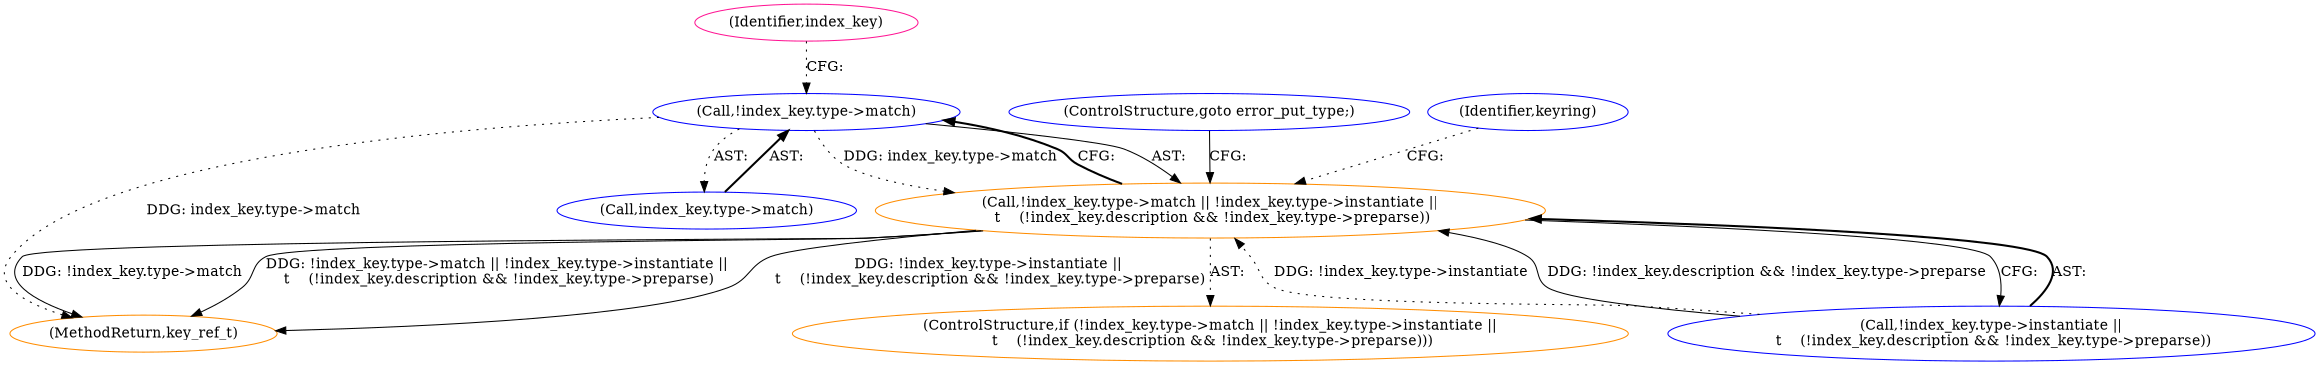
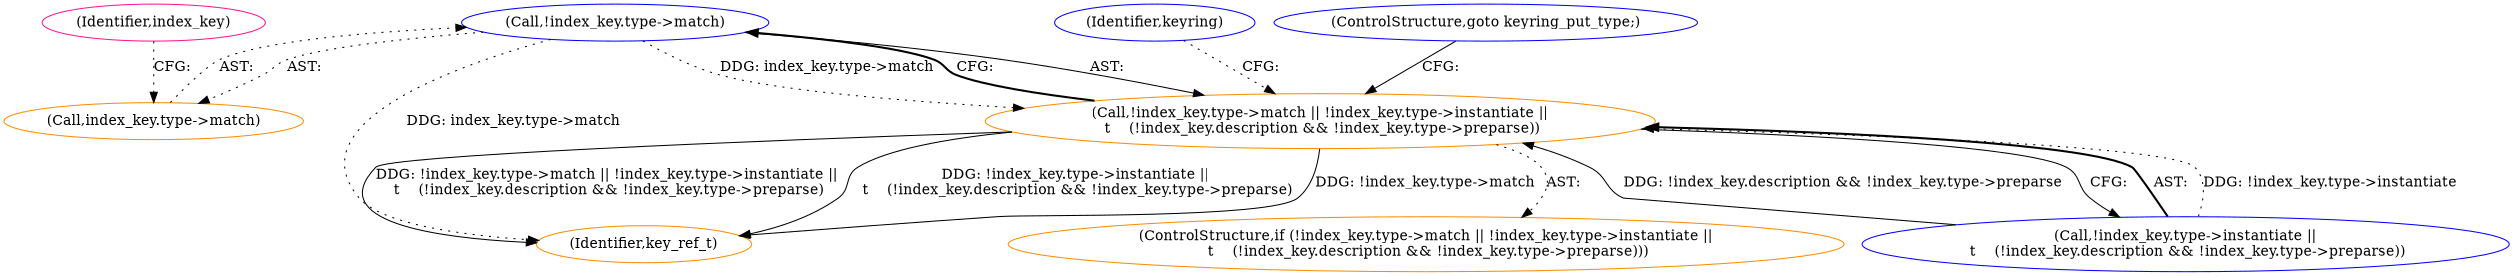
  digraph {
    node [color=blue]
    edge [style=solid]
    n1 [label="(Call,!index_key.type->match)"]
    n2 [color=darkorange label="(Call,!index_key.type->match || !index_key.type->instantiate ||\n \t    (!index_key.description && !index_key.type->preparse))"]
-   n3 [color=darkorange label="(MethodReturn,key_ref_t)"]
-   n4 [label="(Call,index_key.type->match)"]
+   n3 [color=darkorange label="(Identifier,key_ref_t)"]
+   n4 [color=darkorange label="(Call,index_key.type->match)"]
    n5 [color=darkorange label="(ControlStructure,if (!index_key.type->match || !index_key.type->instantiate ||\n \t    (!index_key.description && !index_key.type->preparse)))"]
    n6 [label="(Call,!index_key.type->instantiate ||\n \t    (!index_key.description && !index_key.type->preparse))"]
    n7 [label="(Identifier,keyring)"]
    n8 [color=deeppink label="(Identifier,index_key)"]
-   n9 [label="(ControlStructure,goto error_put_type;)"]
+   n9 [label="(ControlStructure,goto keyring_put_type;)"]
    n1 -> n2 [label="AST: "]
    n1 -> n2 [label="DDG: index_key.type->match" style=dotted]
    n1 -> n3 [label="DDG: index_key.type->match" style=dotted]
    n1 -> n4 [label="AST: " style=dotted]
    n2 -> n1 [label="CFG: " style=bold]
    n2 -> n3 [label="DDG: !index_key.type->match"]
    n2 -> n3 [label="DDG: !index_key.type->match || !index_key.type->instantiate ||\n \t    (!index_key.description && !index_key.type->preparse)"]
    n2 -> n3 [label="DDG: !index_key.type->instantiate ||\n \t    (!index_key.description && !index_key.type->preparse)"]
    n2 -> n5 [label="AST: " style=dotted]
    n2 -> n6 [label="CFG: "]
-   n4 -> n1 [label="AST: " style=bold]
+   n4 -> n1 [label="AST: " style=dotted]
    n6 -> n2 [label="AST: " style=bold]
    n6 -> n2 [label="DDG: !index_key.type->instantiate" style=dotted]
    n6 -> n2 [label="DDG: !index_key.description && !index_key.type->preparse"]
    n7 -> n2 [label="CFG: " style=dotted]
-   n8 -> n1 [label="CFG: " style=dotted]
+   n8 -> n4 [label="CFG: " style=dotted]
    n9 -> n2 [label="CFG: "]
  }
